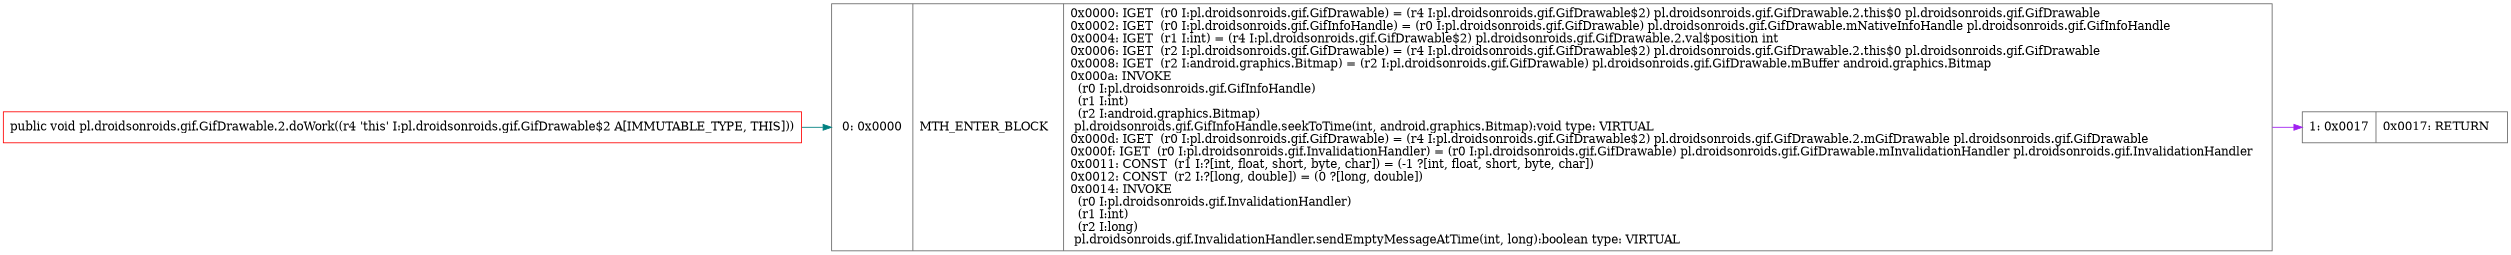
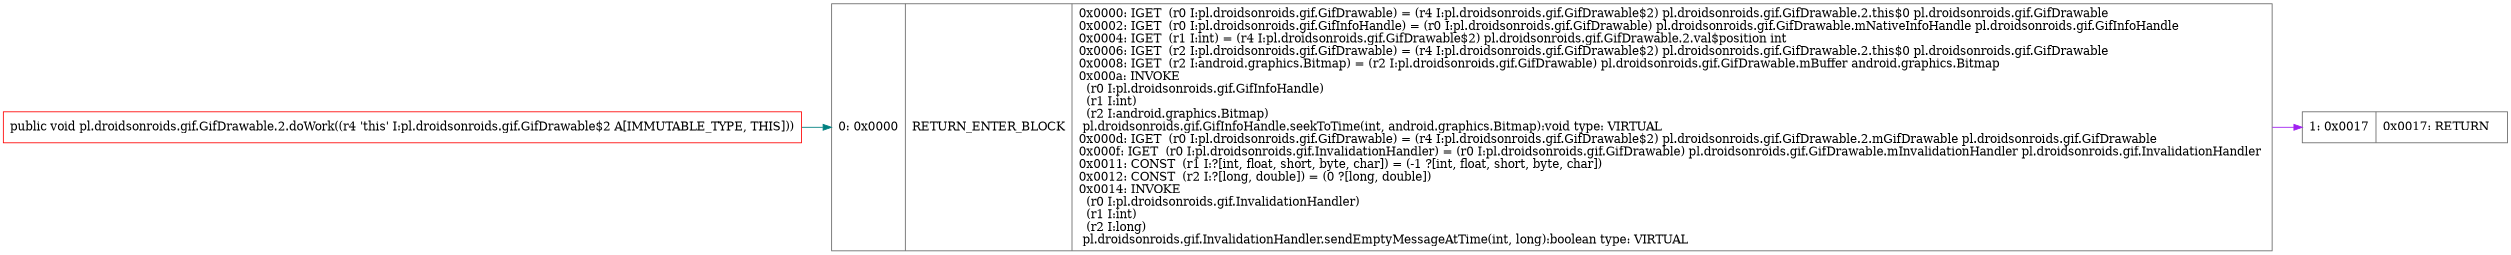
  digraph {
    rankdir=LR
    node [shape=record color=gray40]
-   n1 [label="{0\:\ 0x0000|MTH_ENTER_BLOCK\l|0x0000: IGET  (r0 I:pl.droidsonroids.gif.GifDrawable) = (r4 I:pl.droidsonroids.gif.GifDrawable$2) pl.droidsonroids.gif.GifDrawable.2.this$0 pl.droidsonroids.gif.GifDrawable \l0x0002: IGET  (r0 I:pl.droidsonroids.gif.GifInfoHandle) = (r0 I:pl.droidsonroids.gif.GifDrawable) pl.droidsonroids.gif.GifDrawable.mNativeInfoHandle pl.droidsonroids.gif.GifInfoHandle \l0x0004: IGET  (r1 I:int) = (r4 I:pl.droidsonroids.gif.GifDrawable$2) pl.droidsonroids.gif.GifDrawable.2.val$position int \l0x0006: IGET  (r2 I:pl.droidsonroids.gif.GifDrawable) = (r4 I:pl.droidsonroids.gif.GifDrawable$2) pl.droidsonroids.gif.GifDrawable.2.this$0 pl.droidsonroids.gif.GifDrawable \l0x0008: IGET  (r2 I:android.graphics.Bitmap) = (r2 I:pl.droidsonroids.gif.GifDrawable) pl.droidsonroids.gif.GifDrawable.mBuffer android.graphics.Bitmap \l0x000a: INVOKE  \l  (r0 I:pl.droidsonroids.gif.GifInfoHandle)\l  (r1 I:int)\l  (r2 I:android.graphics.Bitmap)\l pl.droidsonroids.gif.GifInfoHandle.seekToTime(int, android.graphics.Bitmap):void type: VIRTUAL \l0x000d: IGET  (r0 I:pl.droidsonroids.gif.GifDrawable) = (r4 I:pl.droidsonroids.gif.GifDrawable$2) pl.droidsonroids.gif.GifDrawable.2.mGifDrawable pl.droidsonroids.gif.GifDrawable \l0x000f: IGET  (r0 I:pl.droidsonroids.gif.InvalidationHandler) = (r0 I:pl.droidsonroids.gif.GifDrawable) pl.droidsonroids.gif.GifDrawable.mInvalidationHandler pl.droidsonroids.gif.InvalidationHandler \l0x0011: CONST  (r1 I:?[int, float, short, byte, char]) = (\-1 ?[int, float, short, byte, char]) \l0x0012: CONST  (r2 I:?[long, double]) = (0 ?[long, double]) \l0x0014: INVOKE  \l  (r0 I:pl.droidsonroids.gif.InvalidationHandler)\l  (r1 I:int)\l  (r2 I:long)\l pl.droidsonroids.gif.InvalidationHandler.sendEmptyMessageAtTime(int, long):boolean type: VIRTUAL \l}"]
+   n1 [label="{0\:\ 0x0000|RETURN_ENTER_BLOCK\l|0x0000: IGET  (r0 I:pl.droidsonroids.gif.GifDrawable) = (r4 I:pl.droidsonroids.gif.GifDrawable$2) pl.droidsonroids.gif.GifDrawable.2.this$0 pl.droidsonroids.gif.GifDrawable \l0x0002: IGET  (r0 I:pl.droidsonroids.gif.GifInfoHandle) = (r0 I:pl.droidsonroids.gif.GifDrawable) pl.droidsonroids.gif.GifDrawable.mNativeInfoHandle pl.droidsonroids.gif.GifInfoHandle \l0x0004: IGET  (r1 I:int) = (r4 I:pl.droidsonroids.gif.GifDrawable$2) pl.droidsonroids.gif.GifDrawable.2.val$position int \l0x0006: IGET  (r2 I:pl.droidsonroids.gif.GifDrawable) = (r4 I:pl.droidsonroids.gif.GifDrawable$2) pl.droidsonroids.gif.GifDrawable.2.this$0 pl.droidsonroids.gif.GifDrawable \l0x0008: IGET  (r2 I:android.graphics.Bitmap) = (r2 I:pl.droidsonroids.gif.GifDrawable) pl.droidsonroids.gif.GifDrawable.mBuffer android.graphics.Bitmap \l0x000a: INVOKE  \l  (r0 I:pl.droidsonroids.gif.GifInfoHandle)\l  (r1 I:int)\l  (r2 I:android.graphics.Bitmap)\l pl.droidsonroids.gif.GifInfoHandle.seekToTime(int, android.graphics.Bitmap):void type: VIRTUAL \l0x000d: IGET  (r0 I:pl.droidsonroids.gif.GifDrawable) = (r4 I:pl.droidsonroids.gif.GifDrawable$2) pl.droidsonroids.gif.GifDrawable.2.mGifDrawable pl.droidsonroids.gif.GifDrawable \l0x000f: IGET  (r0 I:pl.droidsonroids.gif.InvalidationHandler) = (r0 I:pl.droidsonroids.gif.GifDrawable) pl.droidsonroids.gif.GifDrawable.mInvalidationHandler pl.droidsonroids.gif.InvalidationHandler \l0x0011: CONST  (r1 I:?[int, float, short, byte, char]) = (\-1 ?[int, float, short, byte, char]) \l0x0012: CONST  (r2 I:?[long, double]) = (0 ?[long, double]) \l0x0014: INVOKE  \l  (r0 I:pl.droidsonroids.gif.InvalidationHandler)\l  (r1 I:int)\l  (r2 I:long)\l pl.droidsonroids.gif.InvalidationHandler.sendEmptyMessageAtTime(int, long):boolean type: VIRTUAL \l}"]
    n2 [label="{1\:\ 0x0017|0x0017: RETURN   \l}"]
    n3 [label="{public void pl.droidsonroids.gif.GifDrawable.2.doWork((r4 'this' I:pl.droidsonroids.gif.GifDrawable$2 A[IMMUTABLE_TYPE, THIS])) }" color=red]
    n1 -> n2 [color=purple]
    n3 -> n1 [color=teal]
  }
